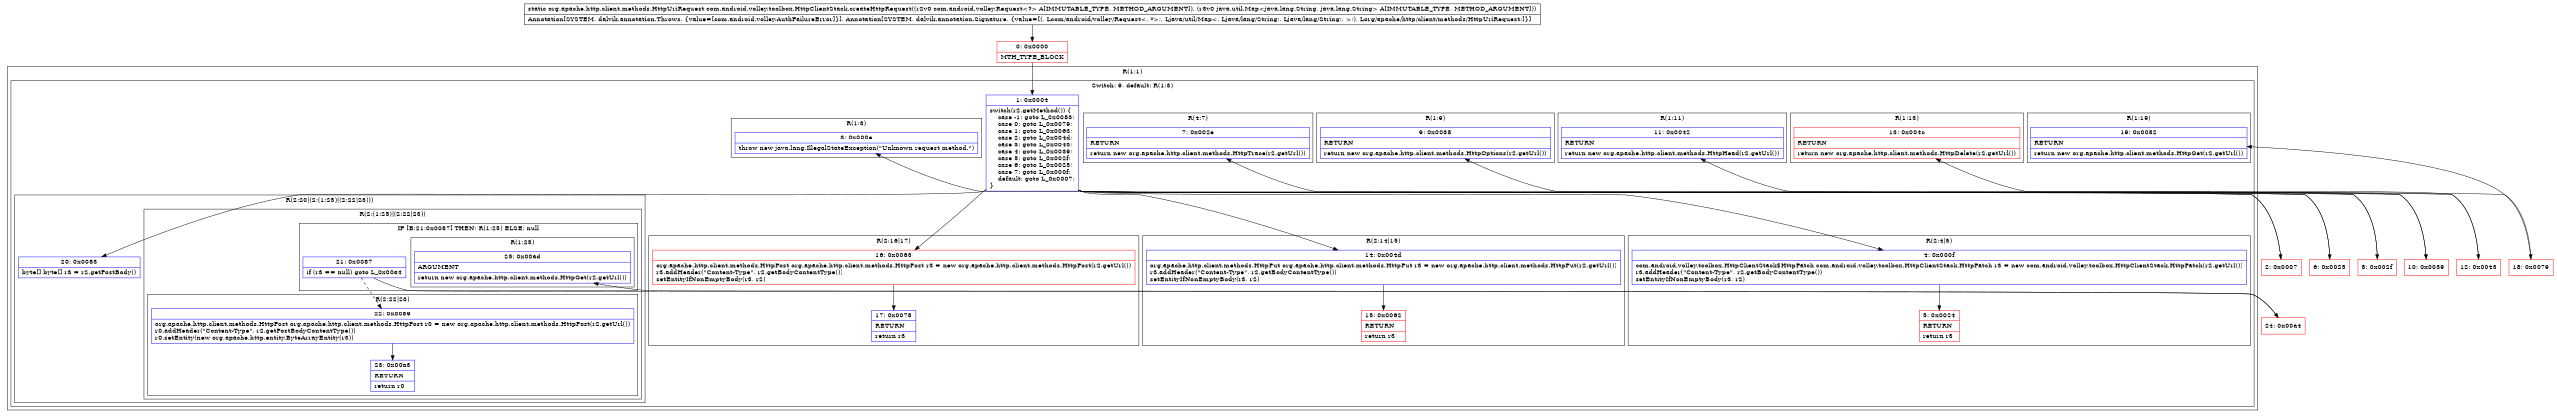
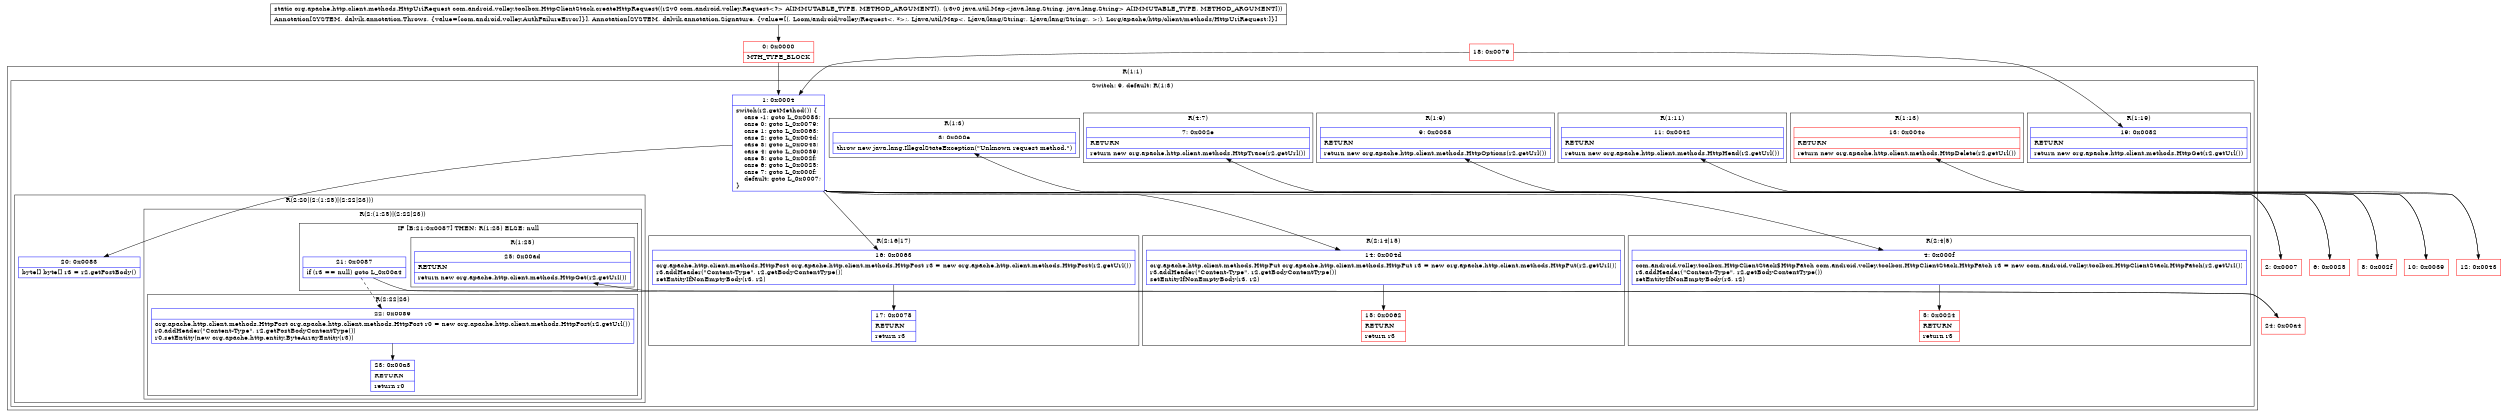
  digraph {
    node [color=blue shape=record]
-   n1 [label="{25\:\ 0x00ad|ARGUMENT\l|return new org.apache.http.client.methods.HttpGet(r2.getUrl())\l}"]
+   n1 [label="{25\:\ 0x00ad|RETURN\l|return new org.apache.http.client.methods.HttpGet(r2.getUrl())\l}"]
    n2 [label="{21\:\ 0x0087|if (r3 == null) goto L_0x00a4\l}"]
    n3 [label="{22\:\ 0x0089|org.apache.http.client.methods.HttpPost org.apache.http.client.methods.HttpPost r0 = new org.apache.http.client.methods.HttpPost(r2.getUrl())\lr0.addHeader(\"Content\-Type\", r2.getPostBodyContentType())\lr0.setEntity(new org.apache.http.entity.ByteArrayEntity(r3))\l}"]
    n4 [label="{23\:\ 0x00a3|RETURN\l|return r0\l}"]
    n5 [label="{20\:\ 0x0083|byte[] byte[] r3 = r2.getPostBody()\l}"]
    n6 [label="{19\:\ 0x0082|RETURN\l|return new org.apache.http.client.methods.HttpGet(r2.getUrl())\l}"]
-   n7 [color=red label="{16\:\ 0x0063|org.apache.http.client.methods.HttpPost org.apache.http.client.methods.HttpPost r3 = new org.apache.http.client.methods.HttpPost(r2.getUrl())\lr3.addHeader(\"Content\-Type\", r2.getBodyContentType())\lsetEntityIfNonEmptyBody(r3, r2)\l}"]
+   n7 [label="{16\:\ 0x0063|org.apache.http.client.methods.HttpPost org.apache.http.client.methods.HttpPost r3 = new org.apache.http.client.methods.HttpPost(r2.getUrl())\lr3.addHeader(\"Content\-Type\", r2.getBodyContentType())\lsetEntityIfNonEmptyBody(r3, r2)\l}"]
    n8 [label="{17\:\ 0x0078|RETURN\l|return r3\l}"]
    n9 [label="{14\:\ 0x004d|org.apache.http.client.methods.HttpPut org.apache.http.client.methods.HttpPut r3 = new org.apache.http.client.methods.HttpPut(r2.getUrl())\lr3.addHeader(\"Content\-Type\", r2.getBodyContentType())\lsetEntityIfNonEmptyBody(r3, r2)\l}"]
    n10 [color=red label="{15\:\ 0x0062|RETURN\l|return r3\l}"]
    n11 [color=red label="{13\:\ 0x004c|RETURN\l|return new org.apache.http.client.methods.HttpDelete(r2.getUrl())\l}"]
    n12 [label="{11\:\ 0x0042|RETURN\l|return new org.apache.http.client.methods.HttpHead(r2.getUrl())\l}"]
    n13 [label="{9\:\ 0x0038|RETURN\l|return new org.apache.http.client.methods.HttpOptions(r2.getUrl())\l}"]
    n14 [label="{7\:\ 0x002e|RETURN\l|return new org.apache.http.client.methods.HttpTrace(r2.getUrl())\l}"]
    n15 [label="{4\:\ 0x000f|com.android.volley.toolbox.HttpClientStack$HttpPatch com.android.volley.toolbox.HttpClientStack.HttpPatch r3 = new com.android.volley.toolbox.HttpClientStack.HttpPatch(r2.getUrl())\lr3.addHeader(\"Content\-Type\", r2.getBodyContentType())\lsetEntityIfNonEmptyBody(r3, r2)\l}"]
    n16 [color=red label="{5\:\ 0x0024|RETURN\l|return r3\l}"]
    n17 [label="{3\:\ 0x000e|throw new java.lang.IllegalStateException(\"Unknown request method.\")\l}"]
    n18 [label="{1\:\ 0x0004|switch(r2.getMethod()) \{\l    case \-1: goto L_0x0083;\l    case 0: goto L_0x0079;\l    case 1: goto L_0x0063;\l    case 2: goto L_0x004d;\l    case 3: goto L_0x0043;\l    case 4: goto L_0x0039;\l    case 5: goto L_0x002f;\l    case 6: goto L_0x0025;\l    case 7: goto L_0x000f;\l    default: goto L_0x0007;\l\}\l}"]
    n19 [color=red label="{24\:\ 0x00a4}"]
    n20 [color=red label="{2\:\ 0x0007}"]
    n21 [color=red label="{6\:\ 0x0025}"]
    n22 [color=red label="{8\:\ 0x002f}"]
    n23 [color=red label="{10\:\ 0x0039}"]
    n24 [color=red label="{12\:\ 0x0043}"]
    n25 [color=red label="{18\:\ 0x0079}"]
    n26 [color=red label="{0\:\ 0x0000|MTH_TYPE_BLOCK\l}"]
    n27 [label="{static org.apache.http.client.methods.HttpUriRequest com.android.volley.toolbox.HttpClientStack.createHttpRequest((r2v0 com.android.volley.Request\<?\> A[IMMUTABLE_TYPE, METHOD_ARGUMENT]), (r3v0 java.util.Map\<java.lang.String, java.lang.String\> A[IMMUTABLE_TYPE, METHOD_ARGUMENT]))  | Annotation[SYSTEM, dalvik.annotation.Throws, \{value=[com.android.volley.AuthFailureError]\}], Annotation[SYSTEM, dalvik.annotation.Signature, \{value=[(, Lcom\/android\/volley\/Request\<, *\>;, Ljava\/util\/Map\<, Ljava\/lang\/String;, Ljava\/lang\/String;, \>;), Lorg\/apache\/http\/client\/methods\/HttpUriRequest;]\}]\l}" color=""]
    subgraph cluster_1 {
      label="R(1:1)"
      subgraph cluster_2 {
        label="Switch: 9, default: R(1:3)"
        n18
        subgraph cluster_3 {
          label="R(2:20|(2:(1:25)|(2:22|23)))"
          n5
          subgraph cluster_4 {
            label="R(2:(1:25)|(2:22|23))"
            subgraph cluster_5 {
              label="IF [B:21:0x0087] THEN: R(1:25) ELSE: null"
              n2
              subgraph cluster_6 {
                label="R(1:25)"
                n1
              }
            }
            subgraph cluster_7 {
              label="R(2:22|23)"
              n3
              n4
            }
          }
        }
        subgraph cluster_8 {
          label="R(1:19)"
          n6
        }
        subgraph cluster_9 {
          label="R(2:16|17)"
          n7
          n8
        }
        subgraph cluster_10 {
          label="R(2:14|15)"
          n9
          n10
        }
        subgraph cluster_11 {
          label="R(1:13)"
          n11
        }
        subgraph cluster_12 {
          label="R(1:11)"
          n12
        }
        subgraph cluster_13 {
          label="R(1:9)"
          n13
        }
        subgraph cluster_14 {
          label="R(4:7)"
          n14
        }
        subgraph cluster_15 {
          label="R(2:4|5)"
          n15
          n16
        }
        subgraph cluster_16 {
          label="R(1:3)"
          n17
        }
      }
    }
    n2 -> n3 [style=dashed]
    n2 -> n19
    n3 -> n4
    n7 -> n8
    n9 -> n10
    n15 -> n16
    n18 -> n5
    n18 -> n7
    n18 -> n9
    n18 -> n15
    n18 -> n20
    n18 -> n21
    n18 -> n22
    n18 -> n23
    n18 -> n24
-   n18 -> n25
+   n25 -> n18
    n19 -> n1
    n20 -> n17
    n21 -> n14
    n22 -> n13
    n23 -> n12
    n24 -> n11
    n25 -> n6
    n26 -> n18
    n27 -> n26
  }
